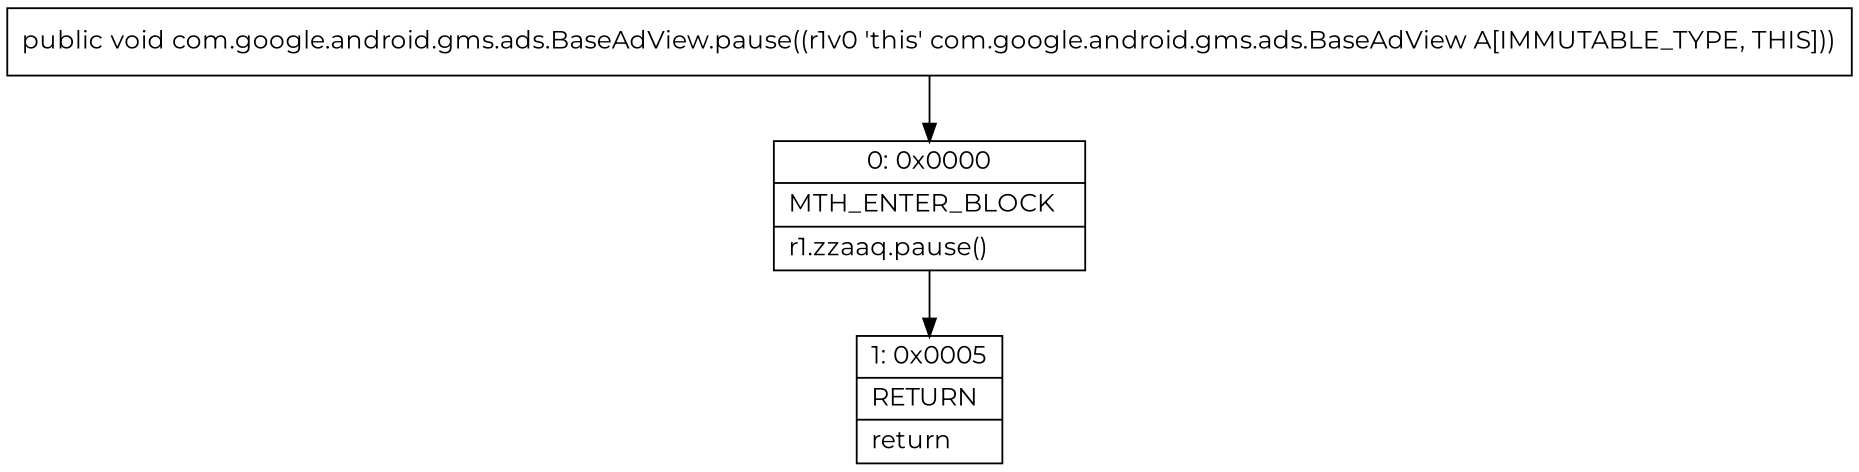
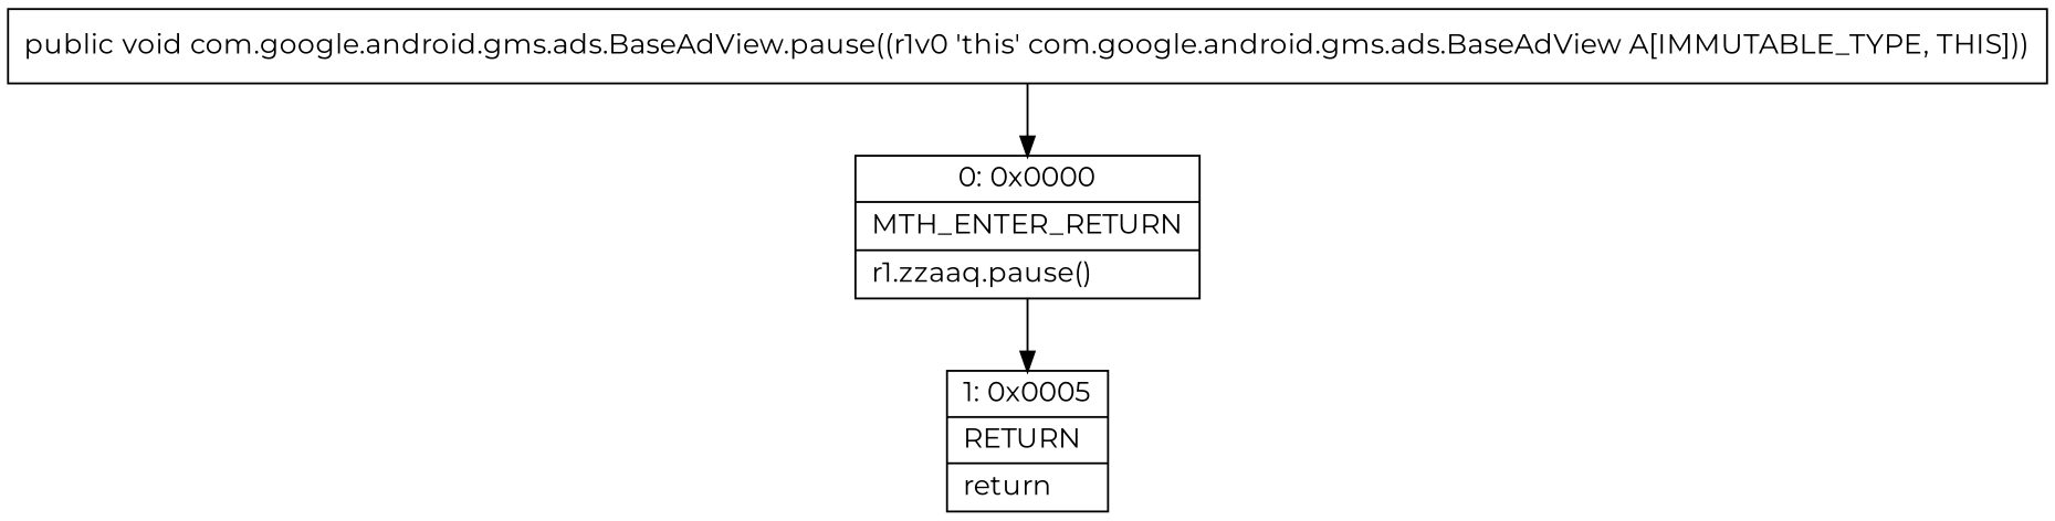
  digraph {
    fontname=Montserrat
    node [shape=record fontname=Montserrat]
    edge [fontname=Montserrat]
-   n1 [label="{0\:\ 0x0000|MTH_ENTER_BLOCK\l|r1.zzaaq.pause()\l}"]
+   n1 [label="{0\:\ 0x0000|MTH_ENTER_RETURN\l|r1.zzaaq.pause()\l}"]
    n2 [label="{1\:\ 0x0005|RETURN\l|return\l}"]
    n3 [label="{public void com.google.android.gms.ads.BaseAdView.pause((r1v0 'this' com.google.android.gms.ads.BaseAdView A[IMMUTABLE_TYPE, THIS])) }"]
    n1 -> n2
    n3 -> n1
  }
